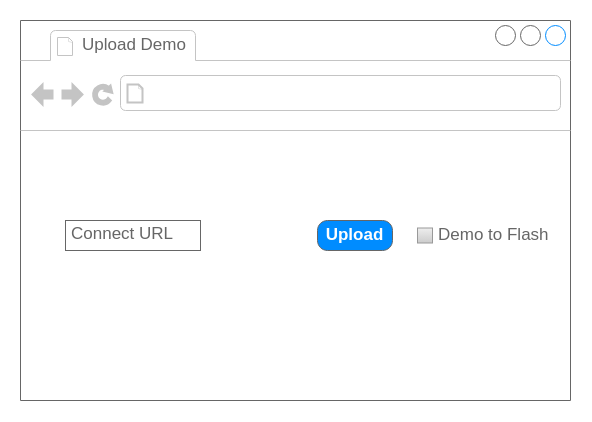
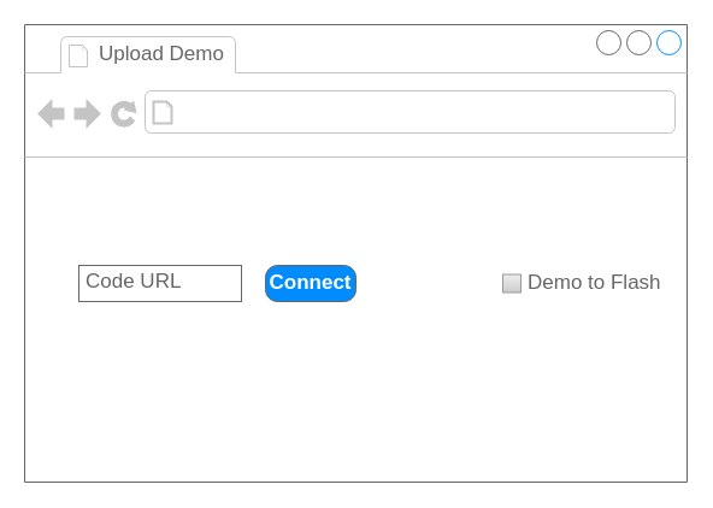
  <mxCell id="0" />
  <mxCell id="1" parent="0" />
  <mxCell id="2" value="" style="strokeWidth=1;shadow=0;dashed=0;align=center;html=1;shape=mxgraph.mockup.containers.browserWindow;rSize=0;strokeColor=#666666;strokeColor2=#008cff;strokeColor3=#c4c4c4;mainText=,;recursiveResize=0;" parent="1" vertex="1"><mxGeometry x="20" y="20" width="550" height="380" as="geometry" /></mxCell>
  <mxCell id="3" value="Upload Demo" style="strokeWidth=1;shadow=0;dashed=0;align=center;html=1;shape=mxgraph.mockup.containers.anchor;fontSize=17;fontColor=#666666;align=left;" parent="2" vertex="1"><mxGeometry x="60" y="12" width="110" height="26" as="geometry" /></mxCell>
  <mxCell id="4" value="" style="strokeWidth=1;shadow=0;dashed=0;align=center;html=1;shape=mxgraph.mockup.containers.anchor;rSize=0;fontSize=17;fontColor=#666666;align=left;" parent="2" vertex="1"><mxGeometry x="130" y="60" width="250" height="26" as="geometry" /></mxCell>
- <mxCell id="6" value="Connect URL" style="strokeWidth=1;shadow=0;dashed=0;align=center;html=1;shape=mxgraph.mockup.text.textBox;fontColor=#666666;align=left;fontSize=17;spacingLeft=4;spacingTop=-3;strokeColor=#666666;mainText=" parent="2" vertex="1"><mxGeometry x="45" y="200" width="135" height="30" as="geometry" /></mxCell>
- <mxCell id="7" value="Upload" style="strokeWidth=1;shadow=0;dashed=0;align=center;html=1;shape=mxgraph.mockup.buttons.button;strokeColor=#666666;fontColor=#ffffff;mainText=;buttonStyle=round;fontSize=17;fontStyle=1;fillColor=#008cff;whiteSpace=wrap;" parent="2" vertex="1"><mxGeometry x="297" y="200" width="75" height="30" as="geometry" /></mxCell>
+ <mxCell id="5" value="Connect" style="strokeWidth=1;shadow=0;dashed=0;align=center;html=1;shape=mxgraph.mockup.buttons.button;strokeColor=#666666;fontColor=#ffffff;mainText=;buttonStyle=round;fontSize=17;fontStyle=1;fillColor=#008cff;whiteSpace=wrap;" parent="2" vertex="1"><mxGeometry x="200" y="200" width="75" height="30" as="geometry" /></mxCell>
+ <mxCell id="6" value="Code URL" style="strokeWidth=1;shadow=0;dashed=0;align=center;html=1;shape=mxgraph.mockup.text.textBox;fontColor=#666666;align=left;fontSize=17;spacingLeft=4;spacingTop=-3;strokeColor=#666666;mainText=" parent="2" vertex="1"><mxGeometry x="45" y="200" width="135" height="30" as="geometry" /></mxCell>
  <mxCell id="8" value="Demo to Flash" style="strokeWidth=1;shadow=0;dashed=0;align=center;html=1;shape=mxgraph.mockup.forms.rrect;rSize=0;fillColor=#eeeeee;strokeColor=#999999;gradientColor=#cccccc;align=left;spacingLeft=4;fontSize=17;fontColor=#666666;labelPosition=right;" parent="2" vertex="1"><mxGeometry x="397" y="207.5" width="15" height="15" as="geometry" /></mxCell>
